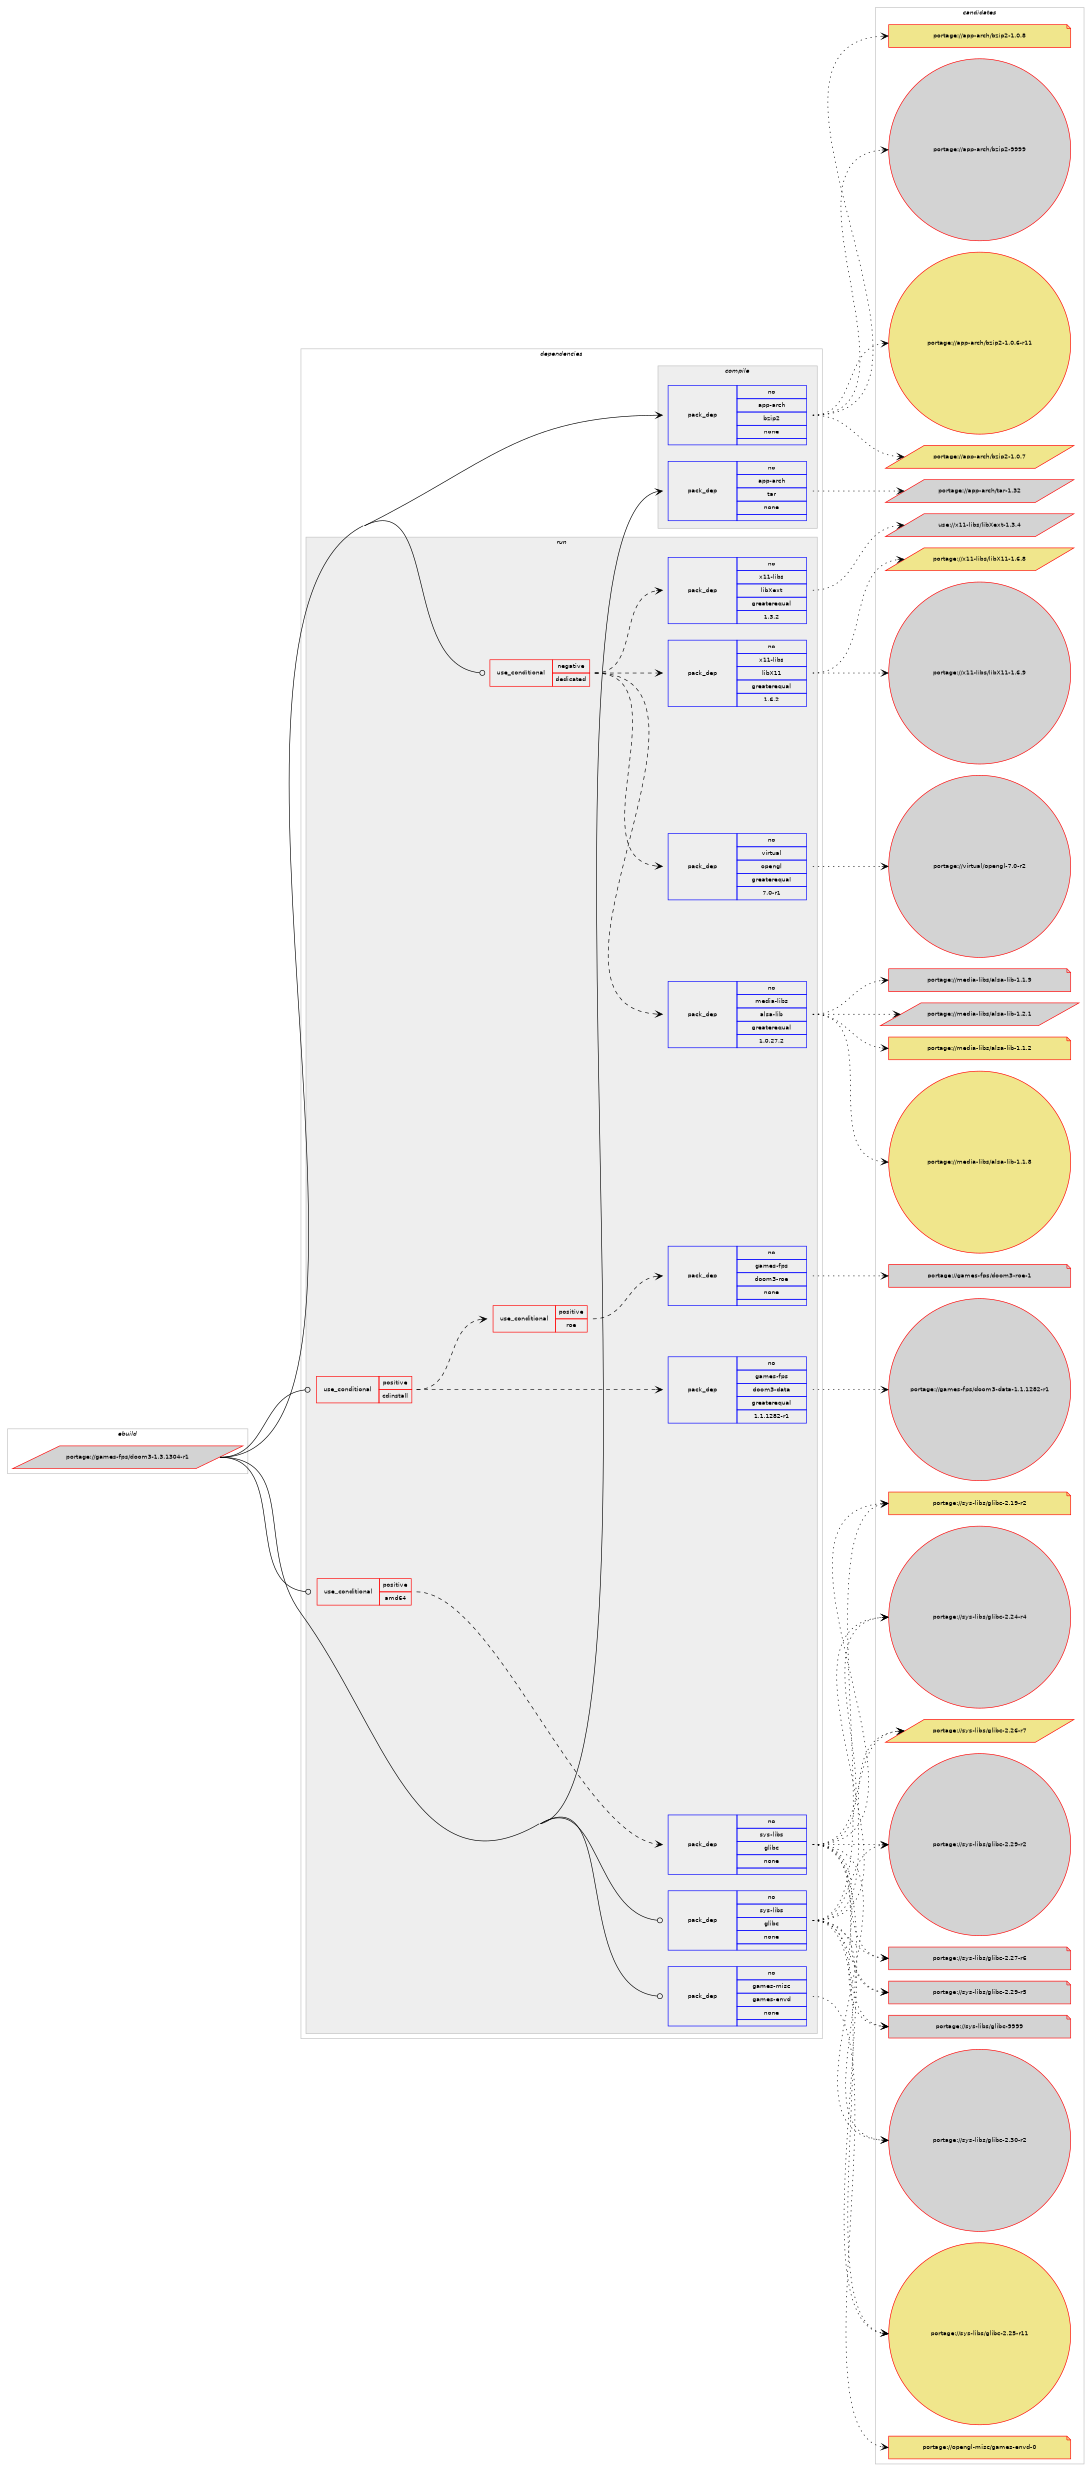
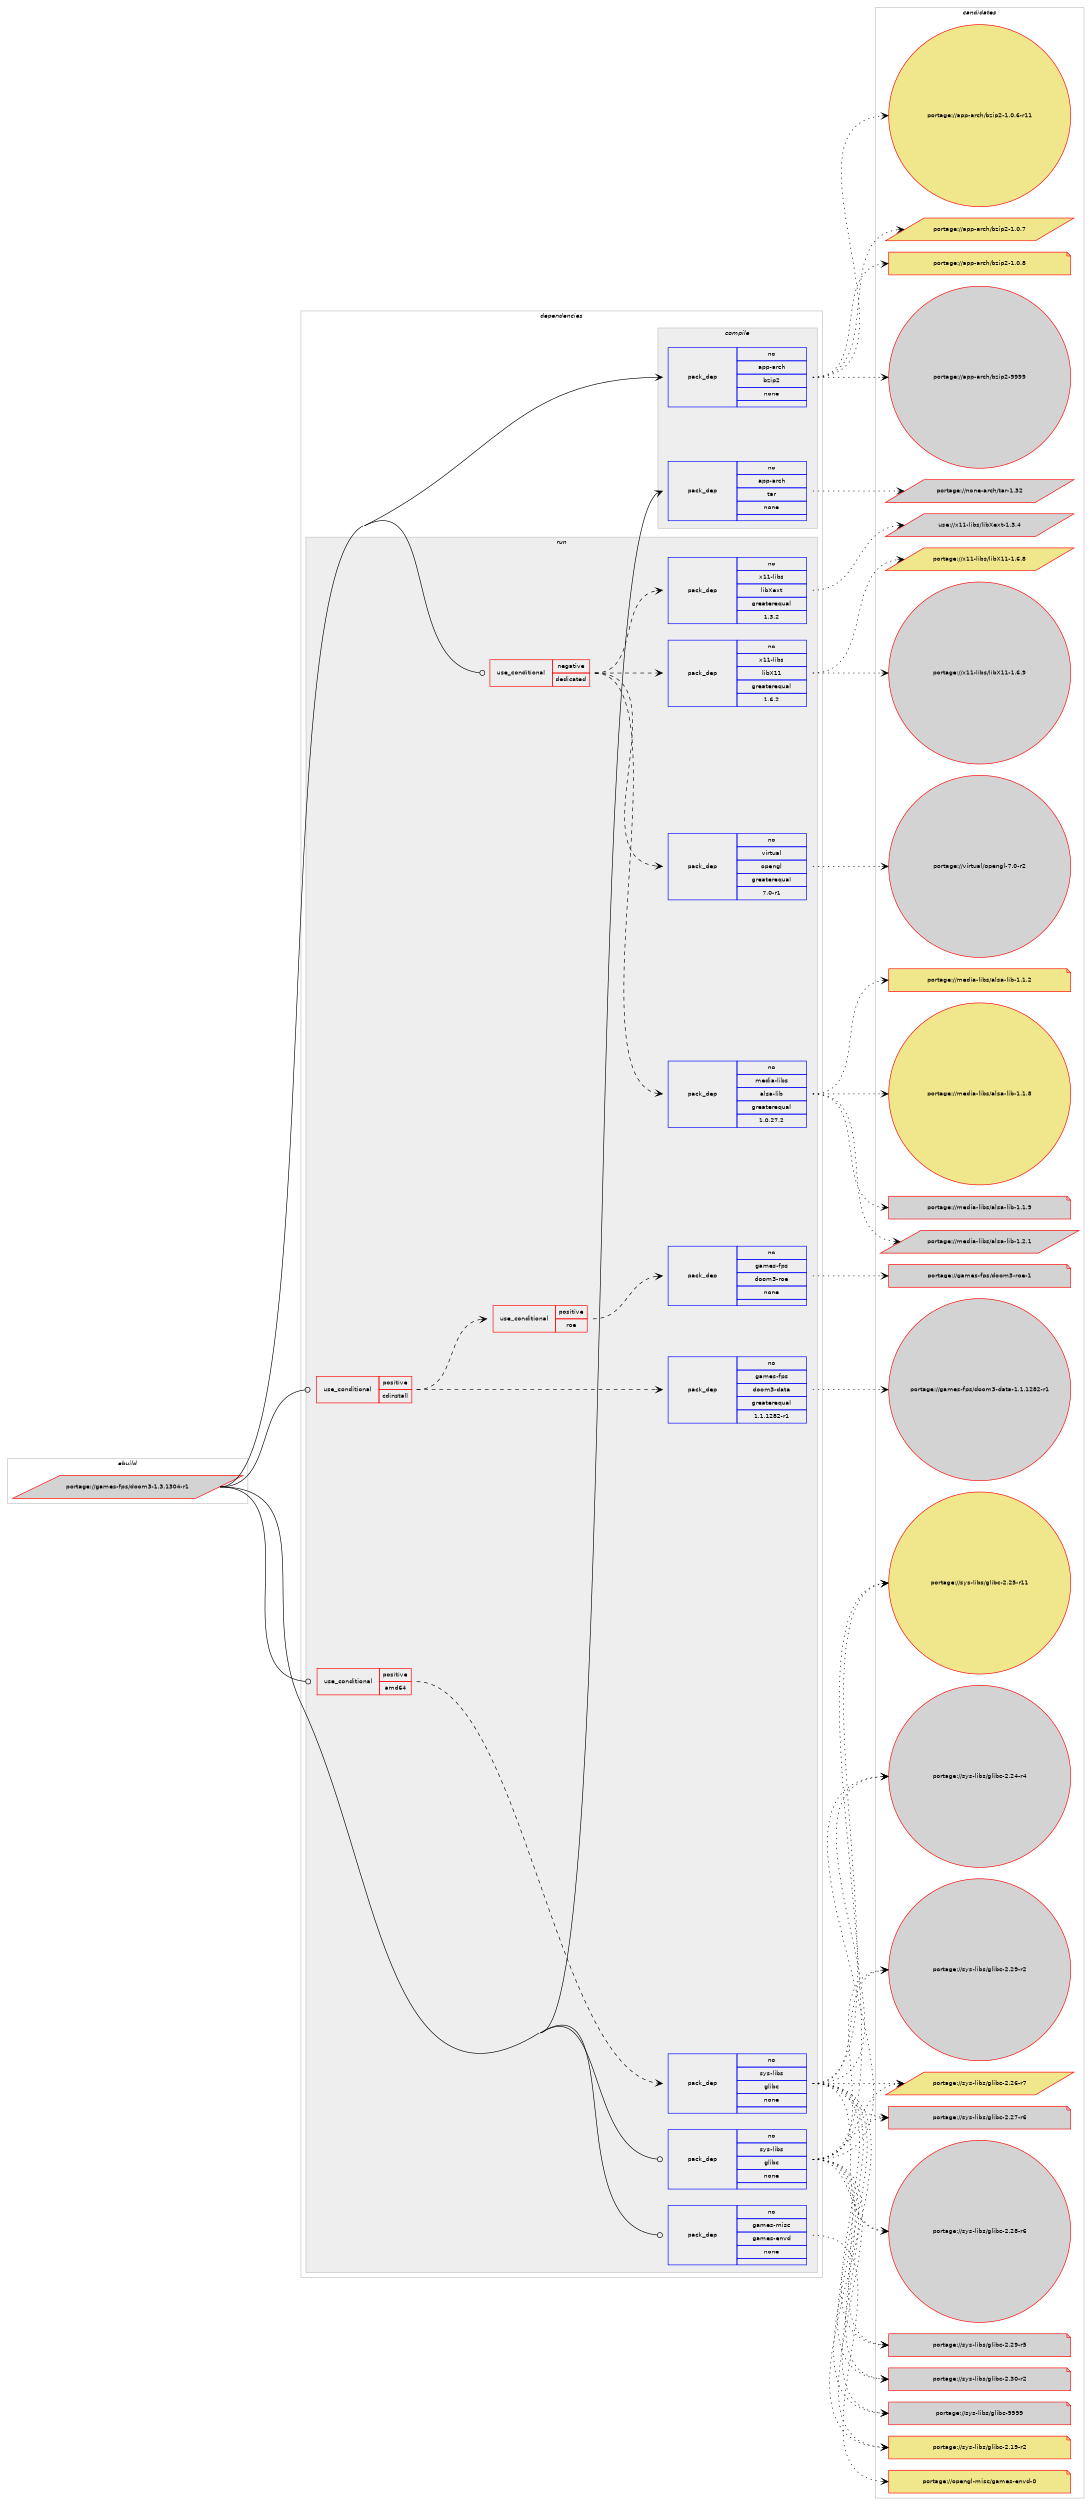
  digraph {
    compound=true
    concentrate=true
    fontname=Helvetica
    fontsize=10
    newrank=true
    rankdir=LR
    ranksep=1.5
    node [color=red fillcolor=lightgrey fontname=Helvetica fontsize=10 shape=none style=filled]
    edge [arrowhead=vee headport=w style=dotted tailport=e weight=100]
    n1 [label="portage://games-fps/doom3-1.3.1304-r1" shape=parallelogram width=4]
    n2 [color=blue label=<<TABLE BORDER="0" CELLBORDER="1" CELLSPACING="0" CELLPADDING="4" WIDTH="220"><TR><TD ROWSPAN="6" CELLPADDING="30">pack_dep</TD></TR><TR><TD WIDTH="110">no</TD></TR><TR><TD>app-arch</TD></TR><TR><TD>bzip2</TD></TR><TR><TD>none</TD></TR><TR><TD></TD></TR></TABLE>> fillcolor="" style=""]
    n3 [color=blue label=<<TABLE BORDER="0" CELLBORDER="1" CELLSPACING="0" CELLPADDING="4" WIDTH="220"><TR><TD ROWSPAN="6" CELLPADDING="30">pack_dep</TD></TR><TR><TD WIDTH="110">no</TD></TR><TR><TD>app-arch</TD></TR><TR><TD>tar</TD></TR><TR><TD>none</TD></TR><TR><TD></TD></TR></TABLE>> fillcolor="" style=""]
    n4 [color=blue label=<<TABLE BORDER="0" CELLBORDER="1" CELLSPACING="0" CELLPADDING="4" WIDTH="220"><TR><TD ROWSPAN="6" CELLPADDING="30">pack_dep</TD></TR><TR><TD WIDTH="110">no</TD></TR><TR><TD>virtual</TD></TR><TR><TD>opengl</TD></TR><TR><TD>greaterequal</TD></TR><TR><TD>7.0-r1</TD></TR></TABLE>> fillcolor="" style=""]
    n5 [color=blue label=<<TABLE BORDER="0" CELLBORDER="1" CELLSPACING="0" CELLPADDING="4" WIDTH="220"><TR><TD ROWSPAN="6" CELLPADDING="30">pack_dep</TD></TR><TR><TD WIDTH="110">no</TD></TR><TR><TD>x11-libs</TD></TR><TR><TD>libX11</TD></TR><TR><TD>greaterequal</TD></TR><TR><TD>1.6.2</TD></TR></TABLE>> fillcolor="" style=""]
    n6 [color=blue label=<<TABLE BORDER="0" CELLBORDER="1" CELLSPACING="0" CELLPADDING="4" WIDTH="220"><TR><TD ROWSPAN="6" CELLPADDING="30">pack_dep</TD></TR><TR><TD WIDTH="110">no</TD></TR><TR><TD>x11-libs</TD></TR><TR><TD>libXext</TD></TR><TR><TD>greaterequal</TD></TR><TR><TD>1.3.2</TD></TR></TABLE>> fillcolor="" style=""]
    n7 [color=blue label=<<TABLE BORDER="0" CELLBORDER="1" CELLSPACING="0" CELLPADDING="4" WIDTH="220"><TR><TD ROWSPAN="6" CELLPADDING="30">pack_dep</TD></TR><TR><TD WIDTH="110">no</TD></TR><TR><TD>media-libs</TD></TR><TR><TD>alsa-lib</TD></TR><TR><TD>greaterequal</TD></TR><TR><TD>1.0.27.2</TD></TR></TABLE>> fillcolor="" style=""]
    n8 [label=<<TABLE BORDER="0" CELLBORDER="1" CELLSPACING="0" CELLPADDING="4"><TR><TD ROWSPAN="3" CELLPADDING="10">use_conditional</TD></TR><TR><TD>negative</TD></TR><TR><TD>dedicated</TD></TR></TABLE>> fillcolor="" style=""]
    n9 [color=blue label=<<TABLE BORDER="0" CELLBORDER="1" CELLSPACING="0" CELLPADDING="4" WIDTH="220"><TR><TD ROWSPAN="6" CELLPADDING="30">pack_dep</TD></TR><TR><TD WIDTH="110">no</TD></TR><TR><TD>sys-libs</TD></TR><TR><TD>glibc</TD></TR><TR><TD>none</TD></TR><TR><TD></TD></TR></TABLE>> fillcolor="" style=""]
    n10 [label=<<TABLE BORDER="0" CELLBORDER="1" CELLSPACING="0" CELLPADDING="4"><TR><TD ROWSPAN="3" CELLPADDING="10">use_conditional</TD></TR><TR><TD>positive</TD></TR><TR><TD>amd64</TD></TR></TABLE>> fillcolor="" style=""]
    n11 [color=blue label=<<TABLE BORDER="0" CELLBORDER="1" CELLSPACING="0" CELLPADDING="4" WIDTH="220"><TR><TD ROWSPAN="6" CELLPADDING="30">pack_dep</TD></TR><TR><TD WIDTH="110">no</TD></TR><TR><TD>games-fps</TD></TR><TR><TD>doom3-data</TD></TR><TR><TD>greaterequal</TD></TR><TR><TD>1.1.1282-r1</TD></TR></TABLE>> fillcolor="" style=""]
    n12 [color=blue label=<<TABLE BORDER="0" CELLBORDER="1" CELLSPACING="0" CELLPADDING="4" WIDTH="220"><TR><TD ROWSPAN="6" CELLPADDING="30">pack_dep</TD></TR><TR><TD WIDTH="110">no</TD></TR><TR><TD>games-fps</TD></TR><TR><TD>doom3-roe</TD></TR><TR><TD>none</TD></TR><TR><TD></TD></TR></TABLE>> fillcolor="" style=""]
    n13 [label=<<TABLE BORDER="0" CELLBORDER="1" CELLSPACING="0" CELLPADDING="4"><TR><TD ROWSPAN="3" CELLPADDING="10">use_conditional</TD></TR><TR><TD>positive</TD></TR><TR><TD>roe</TD></TR></TABLE>> fillcolor="" style=""]
    n14 [label=<<TABLE BORDER="0" CELLBORDER="1" CELLSPACING="0" CELLPADDING="4"><TR><TD ROWSPAN="3" CELLPADDING="10">use_conditional</TD></TR><TR><TD>positive</TD></TR><TR><TD>cdinstall</TD></TR></TABLE>> fillcolor="" style=""]
    n15 [color=blue label=<<TABLE BORDER="0" CELLBORDER="1" CELLSPACING="0" CELLPADDING="4" WIDTH="220"><TR><TD ROWSPAN="6" CELLPADDING="30">pack_dep</TD></TR><TR><TD WIDTH="110">no</TD></TR><TR><TD>games-misc</TD></TR><TR><TD>games-envd</TD></TR><TR><TD>none</TD></TR><TR><TD></TD></TR></TABLE>> fillcolor="" style=""]
    n16 [color=blue label=<<TABLE BORDER="0" CELLBORDER="1" CELLSPACING="0" CELLPADDING="4" WIDTH="220"><TR><TD ROWSPAN="6" CELLPADDING="30">pack_dep</TD></TR><TR><TD WIDTH="110">no</TD></TR><TR><TD>sys-libs</TD></TR><TR><TD>glibc</TD></TR><TR><TD>none</TD></TR><TR><TD></TD></TR></TABLE>> fillcolor="" style=""]
    n17 [fillcolor=khaki label="portage://app-arch/bzip2-1.0.6-r11" shape=circle width=4]
    n18 [fillcolor=khaki label="portage://app-arch/bzip2-1.0.7" shape=parallelogram width=4]
    n19 [fillcolor=khaki label="portage://app-arch/bzip2-1.0.8" shape=note width=4]
    n20 [label="portage://app-arch/bzip2-9999" shape=circle width=4]
-   n21 [label="portage://app-arch/tar-1.32" shape=parallelogram width=4]
+   n21 [label="portage://none-arch/tar-1.32" shape=parallelogram width=4]
    n22 [fillcolor=khaki label="portage://x11-libs/libX11-1.6.8" shape=parallelogram width=4]
    n23 [label="portage://x11-libs/libX11-1.6.9" shape=circle width=4]
    n24 [label="portage://virtual/opengl-7.0-r2" shape=circle width=4]
    n25 [label="use://x11-libs/libXext-1.3.4" shape=parallelogram width=4]
    n26 [fillcolor=khaki label="portage://media-libs/alsa-lib-1.1.2" shape=note width=4]
    n27 [fillcolor=khaki label="portage://media-libs/alsa-lib-1.1.8" shape=circle width=4]
    n28 [label="portage://media-libs/alsa-lib-1.1.9" shape=note width=4]
    n29 [label="portage://media-libs/alsa-lib-1.2.1" shape=parallelogram width=4]
    n30 [fillcolor=khaki label="portage://sys-libs/glibc-2.19-r2" shape=note width=4]
    n31 [label="portage://sys-libs/glibc-2.24-r4" shape=circle width=4]
    n32 [fillcolor=khaki label="portage://sys-libs/glibc-2.25-r11" shape=circle width=4]
    n33 [fillcolor=khaki label="portage://sys-libs/glibc-2.26-r7" shape=parallelogram width=4]
    n34 [label="portage://sys-libs/glibc-2.27-r6" shape=note width=4]
+   n35 [label="portage://sys-libs/glibc-2.28-r6" shape=circle width=4]
    n36 [label="portage://sys-libs/glibc-2.29-r2" shape=circle width=4]
    n37 [label="portage://sys-libs/glibc-2.29-r5" shape=note width=4]
-   n38 [label="portage://sys-libs/glibc-2.30-r2" shape=circle width=4]
+   n38 [label="portage://sys-libs/glibc-2.30-r2" shape=note width=4]
    n39 [label="portage://sys-libs/glibc-9999" shape=note width=4]
    n40 [label="portage://games-fps/doom3-data-1.1.1282-r1" shape=circle width=4]
    n41 [label="portage://games-fps/doom3-roe-1" shape=note width=4]
    n42 [fillcolor=khaki label="portage://opengl-misc/games-envd-0" shape=note width=4]
    subgraph cluster_1 {
      color=gray
      label=<<i>dependencies</i>>
      subgraph cluster_2 {
        color=gray
        fillcolor="#eeeeee"
        label=<<i>compile</i>>
        style=filled
        subgraph sub_3 {
          color=gray
          fillcolor="#eeeeee"
          label=<<i>compile</i>>
          style=filled
          n2
        }
        subgraph sub_4 {
          color=gray
          fillcolor="#eeeeee"
          label=<<i>compile</i>>
          style=filled
          n3
        }
      }
      subgraph cluster_5 {
        color=gray
        fillcolor="#eeeeee"
        label=<<i>compile and run</i>>
        style=filled
      }
      subgraph cluster_6 {
        color=gray
        fillcolor="#eeeeee"
        label=<<i>run</i>>
        style=filled
        subgraph sub_7 {
          color=gray
          fillcolor="#eeeeee"
          label=<<i>run</i>>
          style=filled
          n8
          subgraph sub_8 {
            color=gray
            fillcolor="#eeeeee"
            label=<<i>run</i>>
            style=filled
            n4
          }
          subgraph sub_9 {
            color=gray
            fillcolor="#eeeeee"
            label=<<i>run</i>>
            style=filled
            n5
          }
          subgraph sub_10 {
            color=gray
            fillcolor="#eeeeee"
            label=<<i>run</i>>
            style=filled
            n6
          }
          subgraph sub_11 {
            color=gray
            fillcolor="#eeeeee"
            label=<<i>run</i>>
            style=filled
            n7
          }
        }
        subgraph sub_12 {
          color=gray
          fillcolor="#eeeeee"
          label=<<i>run</i>>
          style=filled
          n10
          subgraph sub_13 {
            color=gray
            fillcolor="#eeeeee"
            label=<<i>run</i>>
            style=filled
            n9
          }
        }
        subgraph sub_14 {
          color=gray
          fillcolor="#eeeeee"
          label=<<i>run</i>>
          style=filled
          n14
          subgraph sub_15 {
            color=gray
            fillcolor="#eeeeee"
            label=<<i>run</i>>
            style=filled
            n11
          }
          subgraph sub_16 {
            color=gray
            fillcolor="#eeeeee"
            label=<<i>run</i>>
            style=filled
            n13
            subgraph sub_17 {
              color=gray
              fillcolor="#eeeeee"
              label=<<i>run</i>>
              style=filled
              n12
            }
          }
        }
        subgraph sub_18 {
          color=gray
          fillcolor="#eeeeee"
          label=<<i>run</i>>
          style=filled
          n15
        }
        subgraph sub_19 {
          color=gray
          fillcolor="#eeeeee"
          label=<<i>run</i>>
          style=filled
          n16
        }
      }
    }
    subgraph cluster_20 {
      color=gray
      label=<<i>ebuild</i>>
      rank=same
      n1
    }
    subgraph cluster_21 {
      color=gray
      label=<<i>candidates</i>>
      rank=same
      subgraph sub_22 {
        color=black
        label=<<i>candidates</i>>
        nodesep=1
        rank=same
        n17
        n18
        n19
        n20
      }
      subgraph sub_23 {
        color=black
        label=<<i>candidates</i>>
        nodesep=1
        rank=same
        n21
      }
      subgraph sub_24 {
        color=black
        label=<<i>candidates</i>>
        nodesep=1
        rank=same
        n22
        n23
      }
      subgraph sub_25 {
        color=black
        label=<<i>candidates</i>>
        nodesep=1
        rank=same
        n24
      }
      subgraph sub_26 {
        color=black
        label=<<i>candidates</i>>
        nodesep=1
        rank=same
        n25
      }
      subgraph sub_27 {
        color=black
        label=<<i>candidates</i>>
        nodesep=1
        rank=same
        n26
        n27
        n28
        n29
      }
      subgraph sub_28 {
        color=black
        label=<<i>candidates</i>>
        nodesep=1
        rank=same
        n30
        n31
        n32
        n33
        n34
+       n35
        n36
        n37
        n38
        n39
      }
      subgraph sub_29 {
        color=black
        label=<<i>candidates</i>>
        nodesep=1
        rank=same
        n40
      }
      subgraph sub_30 {
        color=black
        label=<<i>candidates</i>>
        nodesep=1
        rank=same
        n41
      }
      subgraph sub_31 {
        color=black
        label=<<i>candidates</i>>
        nodesep=1
        rank=same
        n42
      }
      subgraph sub_32 {
        color=black
        label=<<i>candidates</i>>
        nodesep=1
        rank=same
        n30
        n31
        n32
        n33
        n34
+       n35
        n36
        n37
        n38
        n39
      }
    }
    n1 -> n2 [style=solid weight=20]
    n1 -> n3 [style=solid weight=20]
    n1 -> n8 [arrowhead=odot style=solid weight=20]
    n1 -> n10 [arrowhead=odot style=solid weight=20]
    n1 -> n14 [arrowhead=odot style=solid weight=20]
    n1 -> n15 [arrowhead=odot style=solid weight=20]
    n1 -> n16 [arrowhead=odot style=solid weight=20]
    n2 -> n17
    n2 -> n18
    n2 -> n19
    n2 -> n20
    n3 -> n21
    n4 -> n24
    n5 -> n22
    n5 -> n23
    n6 -> n25
    n7 -> n26
    n7 -> n27
    n7 -> n28
    n7 -> n29
    n8 -> n4 [style=dashed weight=20]
    n8 -> n5 [style=dashed weight=20]
    n8 -> n6 [style=dashed weight=20]
    n8 -> n7 [style=dashed weight=20]
    n9 -> n30
    n9 -> n31
    n9 -> n32
    n9 -> n33
    n9 -> n34
+   n9 -> n35
    n9 -> n36
    n9 -> n37
    n9 -> n38
    n9 -> n39
    n10 -> n9 [style=dashed weight=20]
    n11 -> n40
    n12 -> n41
    n13 -> n12 [style=dashed weight=20]
    n14 -> n11 [style=dashed weight=20]
    n14 -> n13 [style=dashed weight=20]
    n15 -> n42
    n16 -> n30
    n16 -> n31
    n16 -> n32
    n16 -> n33
    n16 -> n34
+   n16 -> n35
    n16 -> n36
    n16 -> n37
    n16 -> n38
    n16 -> n39
  }
